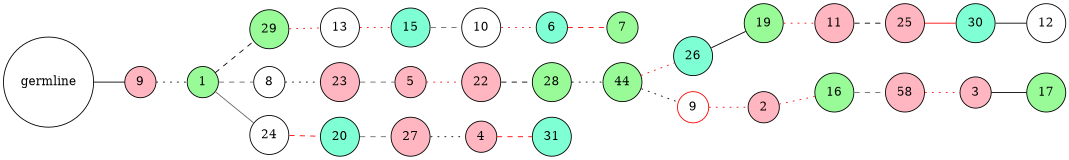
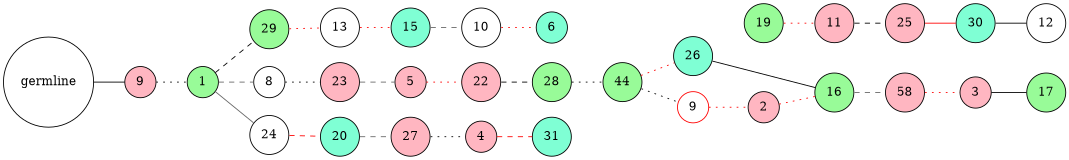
  graph {
    rankdir=LR
    splines=line
    node [fillcolor=lightpink shape=circle style=filled]
    edge [color=red style=dotted]
    n1 [fillcolor=white label=germline]
    n2 [label=9]
    n3 [fillcolor=palegreen label=1]
    n4 [fillcolor=palegreen label=29]
    n5 [fillcolor=white label=8]
    n6 [fillcolor=white label=24]
    n7 [fillcolor=white label=13]
    n8 [label=23]
    n9 [fillcolor=aquamarine label=20]
    n10 [fillcolor=aquamarine label=15]
    n11 [fillcolor=white label=10]
    n12 [fillcolor=aquamarine label=6]
-   n13 [fillcolor=palegreen label=7]
    n14 [label=5]
    n15 [label=22]
    n16 [fillcolor=palegreen label=28]
    n17 [fillcolor=palegreen label=44]
    n18 [fillcolor=aquamarine label=26]
    n19 [color=red fillcolor=white label=9]
    n20 [fillcolor=palegreen label=19]
    n21 [label=2]
    n22 [label=11]
    n23 [label=25]
    n24 [fillcolor=aquamarine label=30]
    n25 [fillcolor=white label=12]
    n26 [fillcolor=palegreen label=16]
    n27 [label=58]
    n28 [label=3]
    n29 [fillcolor=palegreen label=17]
    n30 [label=27]
    n31 [label=4]
    n32 [fillcolor=aquamarine label=31]
    n1 -- n2 [color=black style=solid]
    n2 -- n3 [color=black]
    n3 -- n4 [color=black style=dashed]
    n3 -- n5 [color=gray40 style=dashed]
    n3 -- n6 [color=gray40 style=solid]
    n4 -- n7
    n5 -- n8 [color=black]
    n6 -- n9 [style=dashed]
    n7 -- n10
    n8 -- n14 [color=gray40 style=dashed]
    n9 -- n30 [color=gray40 style=dashed]
    n10 -- n11 [color=gray40 style=dashed]
    n11 -- n12
-   n12 -- n13 [style=dashed]
    n14 -- n15
    n15 -- n16 [color=black style=dashed]
    n16 -- n17 [color=black]
    n17 -- n18
    n17 -- n19 [color=black]
-   n18 -- n20 [color=black style=solid]
+   n18 -- n26 [color=black style=solid]
    n19 -- n21
    n20 -- n22
    n21 -- n26
    n22 -- n23 [color=black style=dashed]
    n23 -- n24 [style=solid]
    n24 -- n25 [color=black style=solid]
    n26 -- n27 [color=gray40 style=dashed]
    n27 -- n28
    n28 -- n29 [color=black style=solid]
    n30 -- n31 [color=black]
    n31 -- n32 [style=dashed]
  }
